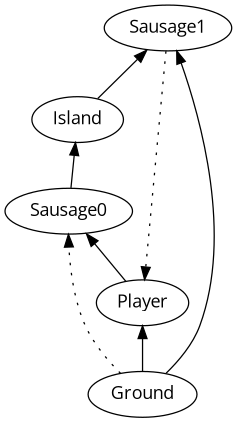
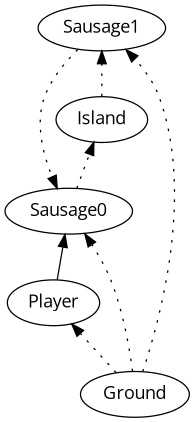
  digraph {
    fontname="Open Sans"
    rankdir=BT
    node [fontname="Open Sans"]
    edge [fontname="Open Sans" style=dotted]
    Ground
    Player
    Sausage1
    Sausage0
    Island
-   Ground -> Player [style=solid]
-   Ground -> Sausage1 [style=solid]
+   Ground -> Player
+   Ground -> Sausage1
    Ground -> Sausage0
    Player -> Sausage0 [style=""]
-   Sausage1 -> Player
-   Sausage0 -> Island [style=""]
-   Island -> Sausage1 [style=""]
+   Sausage1 -> Sausage0
+   Sausage0 -> Island
+   Island -> Sausage1
  }
